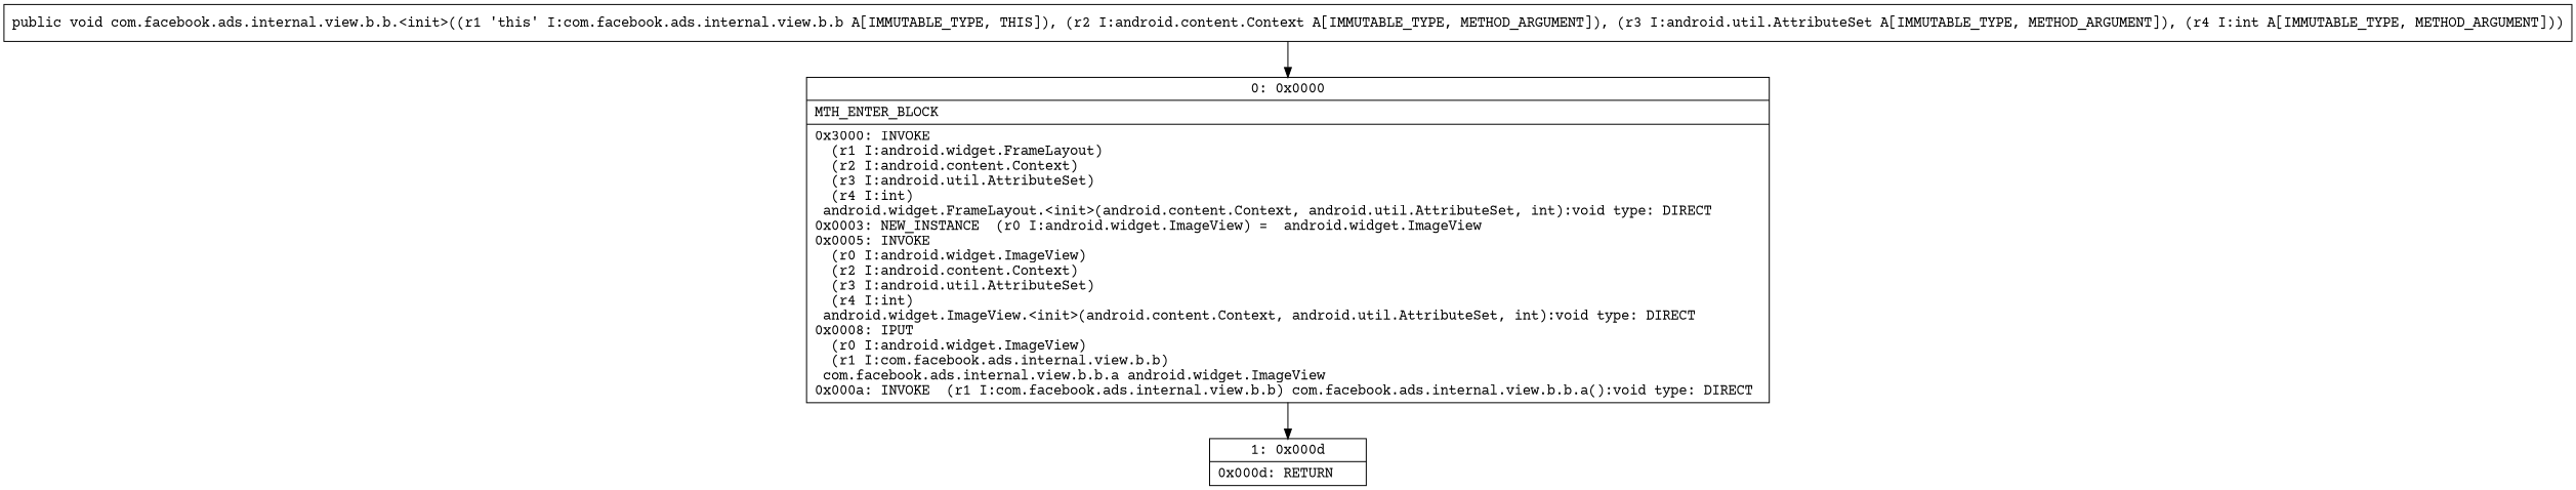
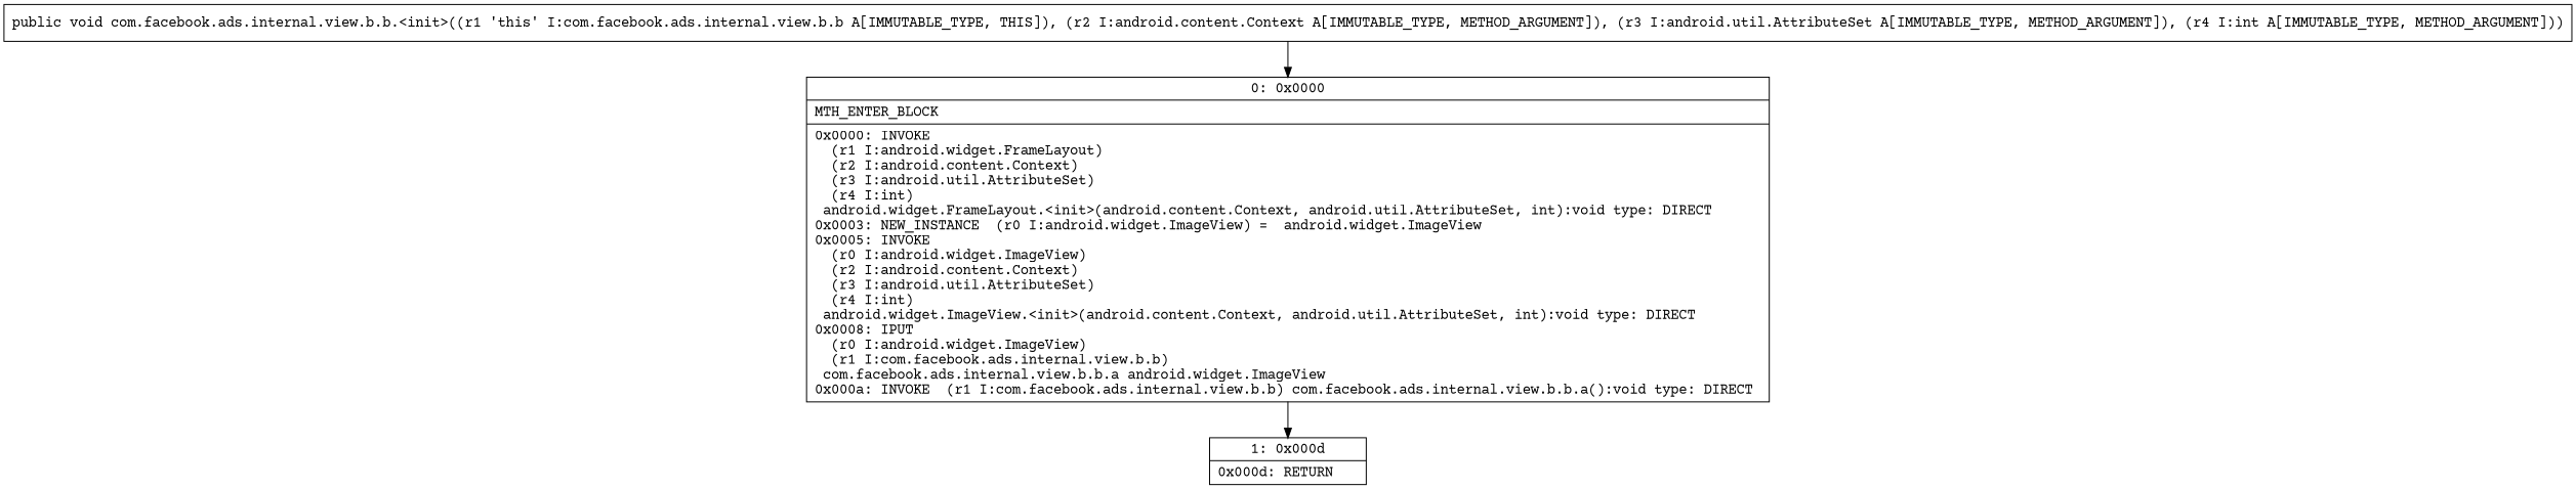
  digraph {
    fontname="Courier Prime"
    node [shape=record fontname="Courier Prime"]
    edge [fontname="Courier Prime"]
-   n1 [label="{0\:\ 0x0000|MTH_ENTER_BLOCK\l|0x3000: INVOKE  \l  (r1 I:android.widget.FrameLayout)\l  (r2 I:android.content.Context)\l  (r3 I:android.util.AttributeSet)\l  (r4 I:int)\l android.widget.FrameLayout.\<init\>(android.content.Context, android.util.AttributeSet, int):void type: DIRECT \l0x0003: NEW_INSTANCE  (r0 I:android.widget.ImageView) =  android.widget.ImageView \l0x0005: INVOKE  \l  (r0 I:android.widget.ImageView)\l  (r2 I:android.content.Context)\l  (r3 I:android.util.AttributeSet)\l  (r4 I:int)\l android.widget.ImageView.\<init\>(android.content.Context, android.util.AttributeSet, int):void type: DIRECT \l0x0008: IPUT  \l  (r0 I:android.widget.ImageView)\l  (r1 I:com.facebook.ads.internal.view.b.b)\l com.facebook.ads.internal.view.b.b.a android.widget.ImageView \l0x000a: INVOKE  (r1 I:com.facebook.ads.internal.view.b.b) com.facebook.ads.internal.view.b.b.a():void type: DIRECT \l}"]
+   n1 [label="{0\:\ 0x0000|MTH_ENTER_BLOCK\l|0x0000: INVOKE  \l  (r1 I:android.widget.FrameLayout)\l  (r2 I:android.content.Context)\l  (r3 I:android.util.AttributeSet)\l  (r4 I:int)\l android.widget.FrameLayout.\<init\>(android.content.Context, android.util.AttributeSet, int):void type: DIRECT \l0x0003: NEW_INSTANCE  (r0 I:android.widget.ImageView) =  android.widget.ImageView \l0x0005: INVOKE  \l  (r0 I:android.widget.ImageView)\l  (r2 I:android.content.Context)\l  (r3 I:android.util.AttributeSet)\l  (r4 I:int)\l android.widget.ImageView.\<init\>(android.content.Context, android.util.AttributeSet, int):void type: DIRECT \l0x0008: IPUT  \l  (r0 I:android.widget.ImageView)\l  (r1 I:com.facebook.ads.internal.view.b.b)\l com.facebook.ads.internal.view.b.b.a android.widget.ImageView \l0x000a: INVOKE  (r1 I:com.facebook.ads.internal.view.b.b) com.facebook.ads.internal.view.b.b.a():void type: DIRECT \l}"]
    n2 [label="{1\:\ 0x000d|0x000d: RETURN   \l}"]
    n3 [label="{public void com.facebook.ads.internal.view.b.b.\<init\>((r1 'this' I:com.facebook.ads.internal.view.b.b A[IMMUTABLE_TYPE, THIS]), (r2 I:android.content.Context A[IMMUTABLE_TYPE, METHOD_ARGUMENT]), (r3 I:android.util.AttributeSet A[IMMUTABLE_TYPE, METHOD_ARGUMENT]), (r4 I:int A[IMMUTABLE_TYPE, METHOD_ARGUMENT])) }"]
    n1 -> n2
    n3 -> n1
  }
